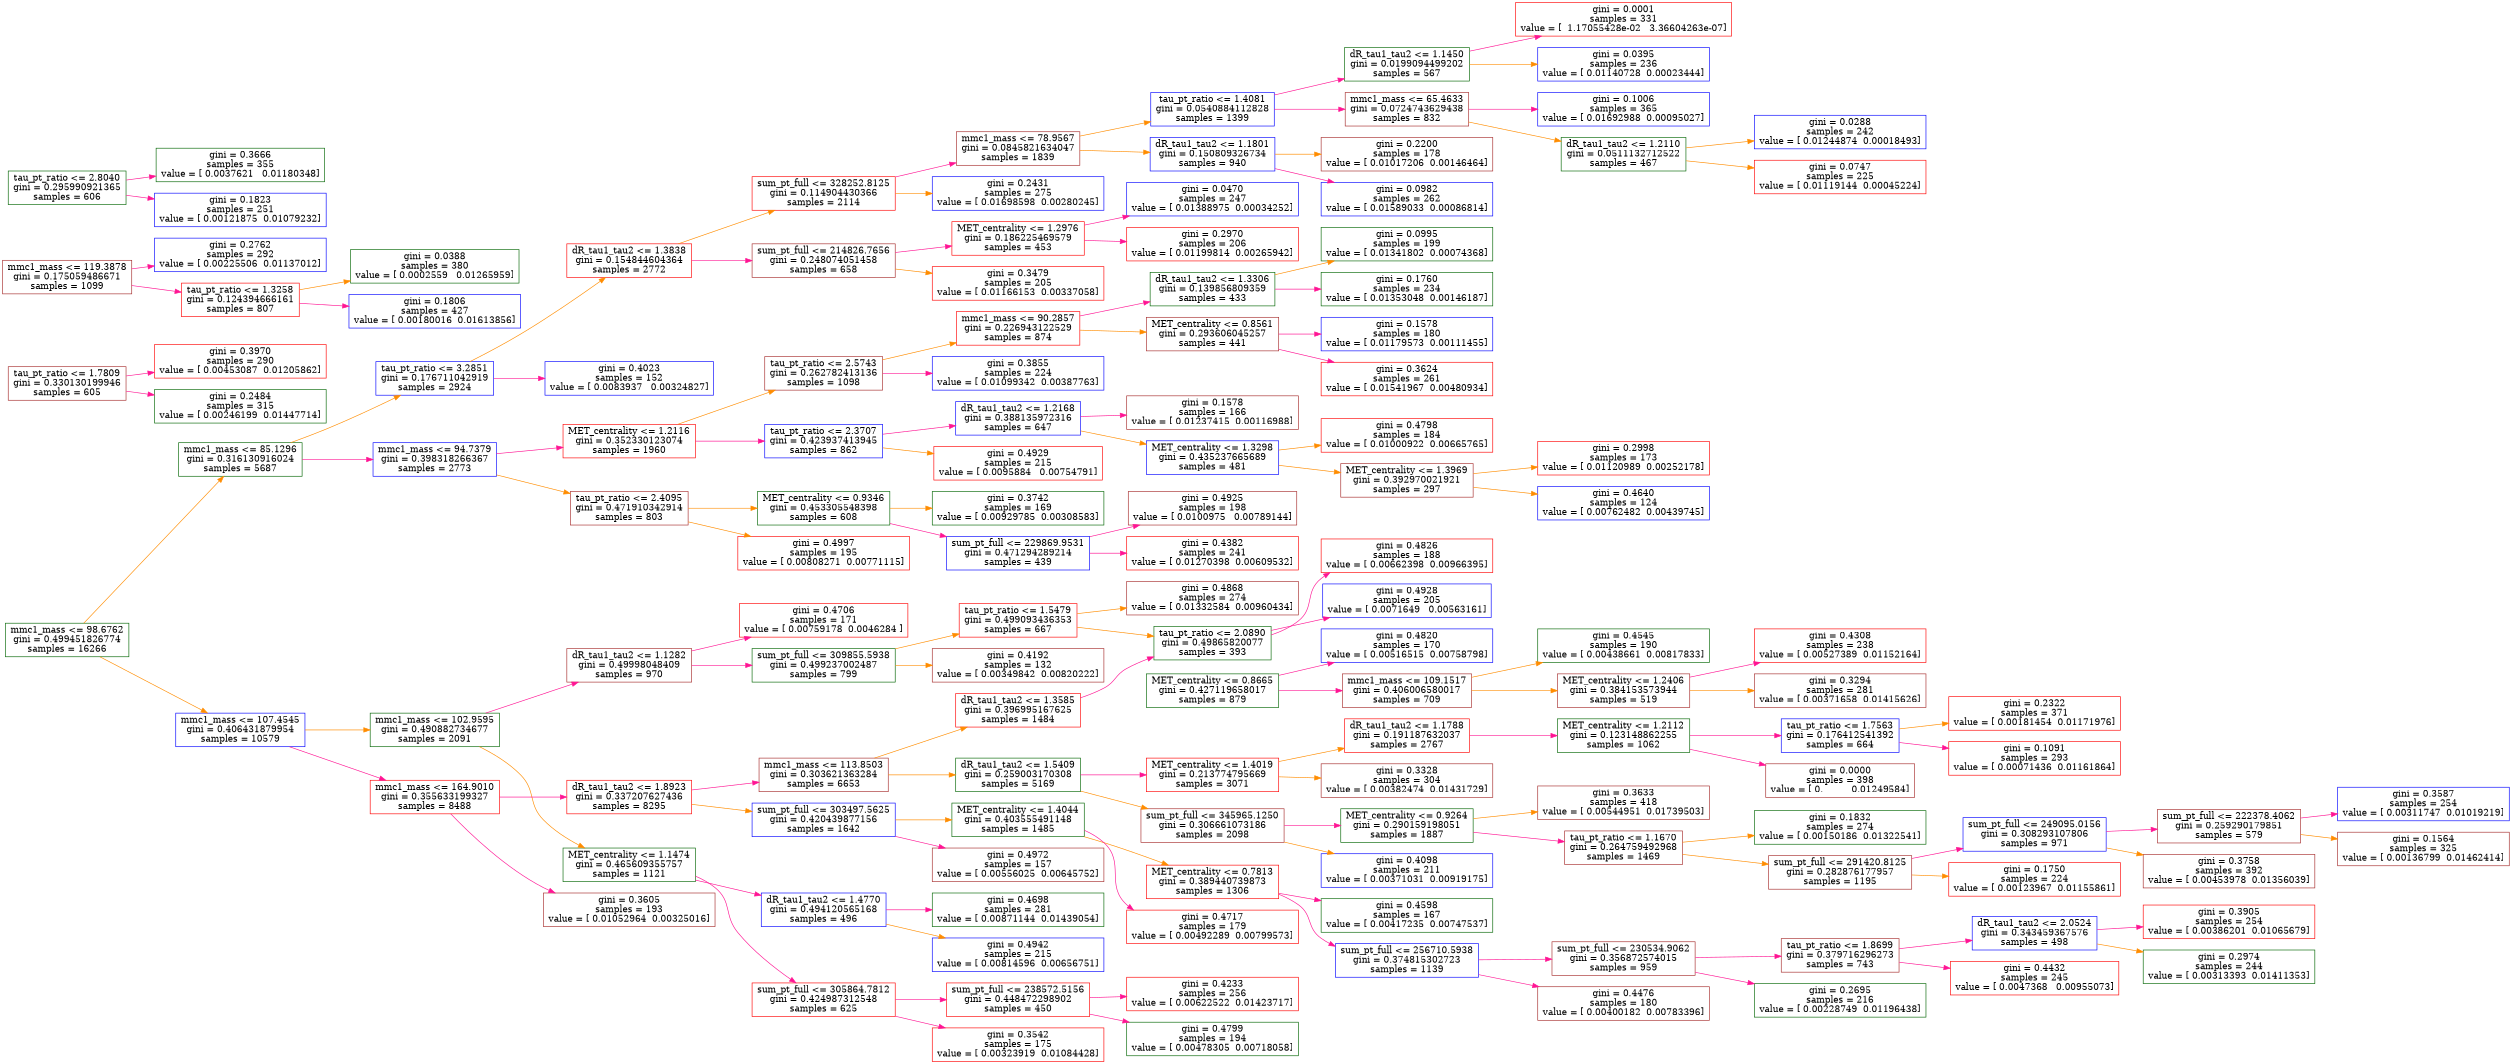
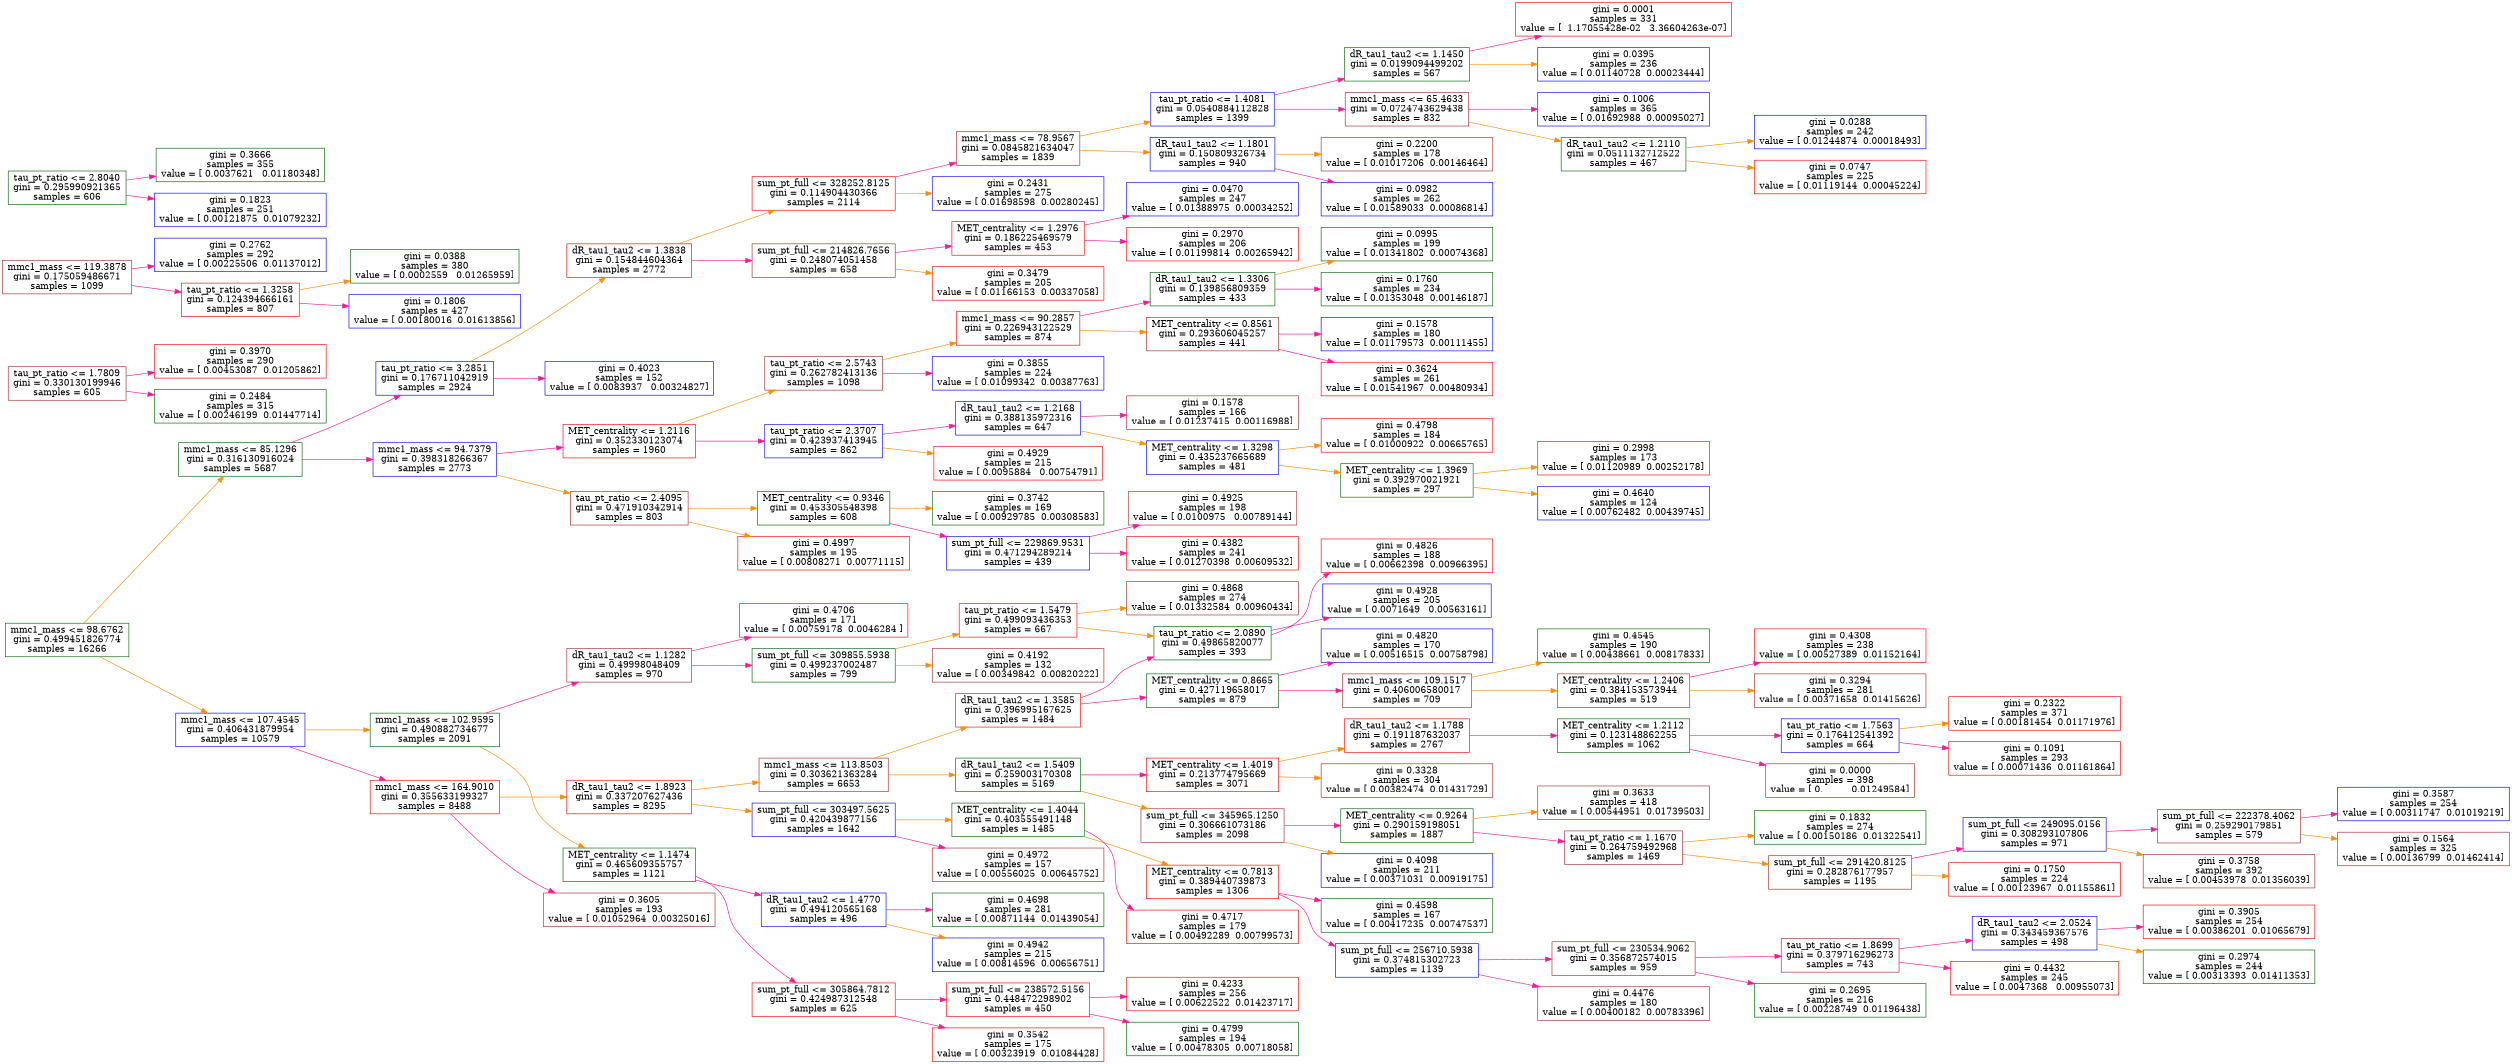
  digraph {
    rankdir=LR
    node [color=red shape=box]
    edge [color=deeppink]
    n1 [color=darkgreen label="mmc1_mass <= 98.6762\ngini = 0.499451826774\nsamples = 16266"]
    n2 [color=darkgreen label="mmc1_mass <= 85.1296\ngini = 0.316130916024\nsamples = 5687"]
    n3 [color=blue label="mmc1_mass <= 107.4545\ngini = 0.406431879954\nsamples = 10579"]
    n4 [color=blue label="tau_pt_ratio <= 3.2851\ngini = 0.176711042919\nsamples = 2924"]
    n5 [color=blue label="mmc1_mass <= 94.7379\ngini = 0.398318266367\nsamples = 2773"]
    n6 [color=darkgreen label="mmc1_mass <= 102.9595\ngini = 0.490882734677\nsamples = 2091"]
    n7 [label="mmc1_mass <= 164.9010\ngini = 0.355633199327\nsamples = 8488"]
    n8 [label="dR_tau1_tau2 <= 1.3838\ngini = 0.154844604364\nsamples = 2772"]
    n9 [color=blue label="gini = 0.4023\nsamples = 152\nvalue = [ 0.0083937   0.00324827]"]
    n10 [label="MET_centrality <= 1.2116\ngini = 0.352330123074\nsamples = 1960"]
    n11 [color=brown label="tau_pt_ratio <= 2.4095\ngini = 0.471910342914\nsamples = 803"]
    n12 [label="sum_pt_full <= 328252.8125\ngini = 0.114904430366\nsamples = 2114"]
    n13 [color=brown label="sum_pt_full <= 214826.7656\ngini = 0.248074051458\nsamples = 658"]
    n14 [color=brown label="mmc1_mass <= 78.9567\ngini = 0.0845821634047\nsamples = 1839"]
    n15 [color=blue label="gini = 0.2431\nsamples = 275\nvalue = [ 0.01698598  0.00280245]"]
    n16 [label="MET_centrality <= 1.2976\ngini = 0.186225469579\nsamples = 453"]
    n17 [label="gini = 0.3479\nsamples = 205\nvalue = [ 0.01166153  0.00337058]"]
    n18 [color=blue label="tau_pt_ratio <= 1.4081\ngini = 0.0540884112828\nsamples = 1399"]
    n19 [color=blue label="dR_tau1_tau2 <= 1.1801\ngini = 0.150809326734\nsamples = 940"]
    n20 [color=darkgreen label="dR_tau1_tau2 <= 1.1450\ngini = 0.0199094499202\nsamples = 567"]
    n21 [color=brown label="mmc1_mass <= 65.4633\ngini = 0.0724743629438\nsamples = 832"]
    n22 [color=brown label="gini = 0.2200\nsamples = 178\nvalue = [ 0.01017206  0.00146464]"]
    n23 [color=blue label="gini = 0.0982\nsamples = 262\nvalue = [ 0.01589033  0.00086814]"]
    n24 [label="gini = 0.0001\nsamples = 331\nvalue = [  1.17055428e-02   3.36604263e-07]"]
    n25 [color=blue label="gini = 0.0395\nsamples = 236\nvalue = [ 0.01140728  0.00023444]"]
    n26 [color=blue label="gini = 0.1006\nsamples = 365\nvalue = [ 0.01692988  0.00095027]"]
    n27 [color=darkgreen label="dR_tau1_tau2 <= 1.2110\ngini = 0.0511132712522\nsamples = 467"]
    n28 [color=blue label="gini = 0.0288\nsamples = 242\nvalue = [ 0.01244874  0.00018493]"]
    n29 [label="gini = 0.0747\nsamples = 225\nvalue = [ 0.01119144  0.00045224]"]
    n30 [color=blue label="gini = 0.0470\nsamples = 247\nvalue = [ 0.01388975  0.00034252]"]
    n31 [label="gini = 0.2970\nsamples = 206\nvalue = [ 0.01199814  0.00265942]"]
    n32 [color=brown label="tau_pt_ratio <= 2.5743\ngini = 0.262782413136\nsamples = 1098"]
    n33 [color=blue label="tau_pt_ratio <= 2.3707\ngini = 0.423937413945\nsamples = 862"]
    n34 [color=darkgreen label="MET_centrality <= 0.9346\ngini = 0.453305548398\nsamples = 608"]
    n35 [label="gini = 0.4997\nsamples = 195\nvalue = [ 0.00808271  0.00771115]"]
    n36 [label="mmc1_mass <= 90.2857\ngini = 0.226943122529\nsamples = 874"]
    n37 [color=blue label="gini = 0.3855\nsamples = 224\nvalue = [ 0.01099342  0.00387763]"]
    n38 [color=blue label="dR_tau1_tau2 <= 1.2168\ngini = 0.388135972316\nsamples = 647"]
    n39 [label="gini = 0.4929\nsamples = 215\nvalue = [ 0.0095884   0.00754791]"]
    n40 [color=darkgreen label="dR_tau1_tau2 <= 1.3306\ngini = 0.139856809359\nsamples = 433"]
    n41 [color=brown label="MET_centrality <= 0.8561\ngini = 0.293606045257\nsamples = 441"]
    n42 [color=darkgreen label="gini = 0.0995\nsamples = 199\nvalue = [ 0.01341802  0.00074368]"]
    n43 [color=darkgreen label="gini = 0.1760\nsamples = 234\nvalue = [ 0.01353048  0.00146187]"]
    n44 [color=blue label="gini = 0.1578\nsamples = 180\nvalue = [ 0.01179573  0.00111455]"]
    n45 [label="gini = 0.3624\nsamples = 261\nvalue = [ 0.01541967  0.00480934]"]
    n46 [color=brown label="gini = 0.1578\nsamples = 166\nvalue = [ 0.01237415  0.00116988]"]
    n47 [color=blue label="MET_centrality <= 1.3298\ngini = 0.435237665689\nsamples = 481"]
    n48 [label="gini = 0.4798\nsamples = 184\nvalue = [ 0.01000922  0.00665765]"]
-   n49 [color=brown label="MET_centrality <= 1.3969\ngini = 0.392970021921\nsamples = 297"]
+   n49 [color=darkgreen label="MET_centrality <= 1.3969\ngini = 0.392970021921\nsamples = 297"]
    n50 [label="gini = 0.2998\nsamples = 173\nvalue = [ 0.01120989  0.00252178]"]
    n51 [color=blue label="gini = 0.4640\nsamples = 124\nvalue = [ 0.00762482  0.00439745]"]
    n52 [color=darkgreen label="gini = 0.3742\nsamples = 169\nvalue = [ 0.00929785  0.00308583]"]
    n53 [color=blue label="sum_pt_full <= 229869.9531\ngini = 0.471294289214\nsamples = 439"]
    n54 [color=brown label="gini = 0.4925\nsamples = 198\nvalue = [ 0.0100975   0.00789144]"]
    n55 [label="gini = 0.4382\nsamples = 241\nvalue = [ 0.01270398  0.00609532]"]
    n56 [color=brown label="dR_tau1_tau2 <= 1.1282\ngini = 0.49998048409\nsamples = 970"]
    n57 [color=darkgreen label="MET_centrality <= 1.1474\ngini = 0.465609355757\nsamples = 1121"]
    n58 [label="dR_tau1_tau2 <= 1.8923\ngini = 0.337207627436\nsamples = 8295"]
    n59 [color=brown label="gini = 0.3605\nsamples = 193\nvalue = [ 0.01052964  0.00325016]"]
    n60 [label="gini = 0.4706\nsamples = 171\nvalue = [ 0.00759178  0.0046284 ]"]
    n61 [color=darkgreen label="sum_pt_full <= 309855.5938\ngini = 0.499237002487\nsamples = 799"]
    n62 [color=blue label="dR_tau1_tau2 <= 1.4770\ngini = 0.494120565168\nsamples = 496"]
    n63 [label="sum_pt_full <= 305864.7812\ngini = 0.424987312548\nsamples = 625"]
    n64 [label="tau_pt_ratio <= 1.5479\ngini = 0.499093436353\nsamples = 667"]
    n65 [color=brown label="gini = 0.4192\nsamples = 132\nvalue = [ 0.00349842  0.00820222]"]
    n66 [color=brown label="gini = 0.4868\nsamples = 274\nvalue = [ 0.01332584  0.00960434]"]
    n67 [color=darkgreen label="tau_pt_ratio <= 2.0890\ngini = 0.49865820077\nsamples = 393"]
    n68 [label="gini = 0.4826\nsamples = 188\nvalue = [ 0.00662398  0.00966395]"]
    n69 [color=blue label="gini = 0.4928\nsamples = 205\nvalue = [ 0.0071649   0.00563161]"]
    n70 [color=darkgreen label="gini = 0.4698\nsamples = 281\nvalue = [ 0.00871144  0.01439054]"]
    n71 [color=blue label="gini = 0.4942\nsamples = 215\nvalue = [ 0.00814596  0.00656751]"]
    n72 [label="sum_pt_full <= 238572.5156\ngini = 0.448472298902\nsamples = 450"]
    n73 [label="gini = 0.3542\nsamples = 175\nvalue = [ 0.00323919  0.01084428]"]
    n74 [label="gini = 0.4233\nsamples = 256\nvalue = [ 0.00622522  0.01423717]"]
    n75 [color=darkgreen label="gini = 0.4799\nsamples = 194\nvalue = [ 0.00478305  0.00718058]"]
    n76 [color=brown label="mmc1_mass <= 113.8503\ngini = 0.303621363284\nsamples = 6653"]
    n77 [color=blue label="sum_pt_full <= 303497.5625\ngini = 0.420439877156\nsamples = 1642"]
    n78 [label="dR_tau1_tau2 <= 1.3585\ngini = 0.396995167625\nsamples = 1484"]
    n79 [color=darkgreen label="dR_tau1_tau2 <= 1.5409\ngini = 0.259003170308\nsamples = 5169"]
    n80 [color=darkgreen label="MET_centrality <= 1.4044\ngini = 0.403555491148\nsamples = 1485"]
    n81 [color=brown label="gini = 0.4972\nsamples = 157\nvalue = [ 0.00556025  0.00645752]"]
    n82 [color=darkgreen label="MET_centrality <= 0.8665\ngini = 0.427119658017\nsamples = 879"]
    n83 [label="MET_centrality <= 1.4019\ngini = 0.213774795669\nsamples = 3071"]
    n84 [color=brown label="sum_pt_full <= 345965.1250\ngini = 0.306661073186\nsamples = 2098"]
    n85 [color=brown label="tau_pt_ratio <= 1.7809\ngini = 0.330130199946\nsamples = 605"]
    n86 [label="gini = 0.3970\nsamples = 290\nvalue = [ 0.00453087  0.01205862]"]
    n87 [color=darkgreen label="gini = 0.2484\nsamples = 315\nvalue = [ 0.00246199  0.01447714]"]
    n88 [color=blue label="gini = 0.4820\nsamples = 170\nvalue = [ 0.00516515  0.00758798]"]
    n89 [color=brown label="mmc1_mass <= 109.1517\ngini = 0.406006580017\nsamples = 709"]
    n90 [color=darkgreen label="gini = 0.4545\nsamples = 190\nvalue = [ 0.00438661  0.00817833]"]
    n91 [color=brown label="MET_centrality <= 1.2406\ngini = 0.384153573944\nsamples = 519"]
    n92 [label="gini = 0.4308\nsamples = 238\nvalue = [ 0.00527389  0.01152164]"]
    n93 [color=brown label="gini = 0.3294\nsamples = 281\nvalue = [ 0.00371658  0.01415626]"]
    n94 [label="dR_tau1_tau2 <= 1.1788\ngini = 0.191187632037\nsamples = 2767"]
    n95 [color=brown label="gini = 0.3328\nsamples = 304\nvalue = [ 0.00382474  0.01431729]"]
    n96 [color=darkgreen label="MET_centrality <= 0.9264\ngini = 0.290159198051\nsamples = 1887"]
    n97 [color=blue label="gini = 0.4098\nsamples = 211\nvalue = [ 0.00371031  0.00919175]"]
    n98 [color=darkgreen label="MET_centrality <= 1.2112\ngini = 0.123148862255\nsamples = 1062"]
    n99 [color=blue label="tau_pt_ratio <= 1.7563\ngini = 0.176412541392\nsamples = 664"]
    n100 [color=brown label="gini = 0.0000\nsamples = 398\nvalue = [ 0.          0.01249584]"]
    n101 [label="gini = 0.2322\nsamples = 371\nvalue = [ 0.00181454  0.01171976]"]
    n102 [label="gini = 0.1091\nsamples = 293\nvalue = [ 0.00071436  0.01161864]"]
    n103 [color=brown label="mmc1_mass <= 119.3878\ngini = 0.175059486671\nsamples = 1099"]
    n104 [color=blue label="gini = 0.2762\nsamples = 292\nvalue = [ 0.00225506  0.01137012]"]
    n105 [label="tau_pt_ratio <= 1.3258\ngini = 0.124394666161\nsamples = 807"]
    n106 [color=darkgreen label="tau_pt_ratio <= 2.8040\ngini = 0.295990921365\nsamples = 606"]
    n107 [color=darkgreen label="gini = 0.3666\nsamples = 355\nvalue = [ 0.0037621   0.01180348]"]
    n108 [color=blue label="gini = 0.1823\nsamples = 251\nvalue = [ 0.00121875  0.01079232]"]
    n109 [color=darkgreen label="gini = 0.0388\nsamples = 380\nvalue = [ 0.0002559   0.01265959]"]
    n110 [color=blue label="gini = 0.1806\nsamples = 427\nvalue = [ 0.00180016  0.01613856]"]
    n111 [color=brown label="gini = 0.3633\nsamples = 418\nvalue = [ 0.00544951  0.01739503]"]
    n112 [color=brown label="tau_pt_ratio <= 1.1670\ngini = 0.264759492968\nsamples = 1469"]
    n113 [color=darkgreen label="gini = 0.1832\nsamples = 274\nvalue = [ 0.00150186  0.01322541]"]
    n114 [color=brown label="sum_pt_full <= 291420.8125\ngini = 0.282876177957\nsamples = 1195"]
    n115 [color=blue label="sum_pt_full <= 249095.0156\ngini = 0.308293107806\nsamples = 971"]
    n116 [label="gini = 0.1750\nsamples = 224\nvalue = [ 0.00123967  0.01155861]"]
    n117 [color=brown label="sum_pt_full <= 222378.4062\ngini = 0.259290179851\nsamples = 579"]
    n118 [color=brown label="gini = 0.3758\nsamples = 392\nvalue = [ 0.00453978  0.01356039]"]
    n119 [color=blue label="gini = 0.3587\nsamples = 254\nvalue = [ 0.00311747  0.01019219]"]
    n120 [color=brown label="gini = 0.1564\nsamples = 325\nvalue = [ 0.00136799  0.01462414]"]
    n121 [label="MET_centrality <= 0.7813\ngini = 0.389440739873\nsamples = 1306"]
    n122 [label="gini = 0.4717\nsamples = 179\nvalue = [ 0.00492289  0.00799573]"]
    n123 [color=darkgreen label="gini = 0.4598\nsamples = 167\nvalue = [ 0.00417235  0.00747537]"]
    n124 [color=blue label="sum_pt_full <= 256710.5938\ngini = 0.374815302723\nsamples = 1139"]
    n125 [color=brown label="sum_pt_full <= 230534.9062\ngini = 0.356872574015\nsamples = 959"]
    n126 [color=brown label="gini = 0.4476\nsamples = 180\nvalue = [ 0.00400182  0.00783396]"]
    n127 [color=brown label="tau_pt_ratio <= 1.8699\ngini = 0.379716296273\nsamples = 743"]
    n128 [color=darkgreen label="gini = 0.2695\nsamples = 216\nvalue = [ 0.00228749  0.01196438]"]
    n129 [color=blue label="dR_tau1_tau2 <= 2.0524\ngini = 0.343459367576\nsamples = 498"]
    n130 [label="gini = 0.4432\nsamples = 245\nvalue = [ 0.0047368   0.00955073]"]
    n131 [label="gini = 0.3905\nsamples = 254\nvalue = [ 0.00386201  0.01065679]"]
    n132 [color=darkgreen label="gini = 0.2974\nsamples = 244\nvalue = [ 0.00313393  0.01411353]"]
    n1 -> n2 [color=darkorange]
    n1 -> n3 [color=darkorange]
-   n2 -> n4 [color=darkorange]
+   n2 -> n4
    n2 -> n5
    n3 -> n6 [color=darkorange]
    n3 -> n7
    n4 -> n8 [color=darkorange]
    n4 -> n9
    n5 -> n10
    n5 -> n11 [color=darkorange]
    n6 -> n56
    n6 -> n57 [color=darkorange]
-   n7 -> n58
+   n7 -> n58 [color=darkorange]
    n7 -> n59
    n8 -> n12 [color=darkorange]
    n8 -> n13
    n10 -> n32 [color=darkorange]
    n10 -> n33
    n11 -> n34 [color=darkorange]
    n11 -> n35 [color=darkorange]
    n12 -> n14
    n12 -> n15 [color=darkorange]
    n13 -> n16
    n13 -> n17 [color=darkorange]
    n14 -> n18 [color=darkorange]
    n14 -> n19 [color=darkorange]
    n16 -> n30
    n16 -> n31
    n18 -> n20
    n18 -> n21
    n19 -> n22 [color=darkorange]
    n19 -> n23
    n20 -> n24
    n20 -> n25 [color=darkorange]
    n21 -> n26
    n21 -> n27 [color=darkorange]
    n27 -> n28 [color=darkorange]
    n27 -> n29 [color=darkorange]
    n32 -> n36 [color=darkorange]
    n32 -> n37
    n33 -> n38
    n33 -> n39 [color=darkorange]
    n34 -> n52 [color=darkorange]
    n34 -> n53
    n36 -> n40
    n36 -> n41 [color=darkorange]
    n38 -> n46
    n38 -> n47 [color=darkorange]
    n40 -> n42 [color=darkorange]
    n40 -> n43
    n41 -> n44
    n41 -> n45
    n47 -> n48 [color=darkorange]
    n47 -> n49 [color=darkorange]
    n49 -> n50 [color=darkorange]
    n49 -> n51 [color=darkorange]
    n53 -> n54
    n53 -> n55
    n56 -> n60
    n56 -> n61
    n57 -> n62
    n57 -> n63
-   n58 -> n76
+   n58 -> n76 [color=darkorange]
    n58 -> n77 [color=darkorange]
    n61 -> n64 [color=darkorange]
    n61 -> n65 [color=darkorange]
    n62 -> n70
    n62 -> n71 [color=darkorange]
    n63 -> n72
    n63 -> n73
    n64 -> n66 [color=darkorange]
    n64 -> n67 [color=darkorange]
    n67 -> n68
    n67 -> n69
    n72 -> n74
    n72 -> n75
    n76 -> n78 [color=darkorange]
    n76 -> n79 [color=darkorange]
    n77 -> n80 [color=darkorange]
    n77 -> n81
    n78 -> n67
+   n78 -> n82
    n79 -> n83
    n79 -> n84 [color=darkorange]
    n80 -> n121 [color=darkorange]
    n80 -> n122
    n82 -> n88
    n82 -> n89
    n83 -> n94 [color=darkorange]
    n83 -> n95 [color=darkorange]
    n84 -> n96
    n84 -> n97 [color=darkorange]
    n85 -> n86
    n85 -> n87
    n89 -> n90 [color=darkorange]
    n89 -> n91 [color=darkorange]
    n91 -> n92
    n91 -> n93 [color=darkorange]
    n94 -> n98
    n96 -> n111 [color=darkorange]
    n96 -> n112
    n98 -> n99
    n98 -> n100
    n99 -> n101 [color=darkorange]
    n99 -> n102
    n103 -> n104
    n103 -> n105
    n105 -> n109 [color=darkorange]
    n105 -> n110
    n106 -> n107
    n106 -> n108
    n112 -> n113 [color=darkorange]
    n112 -> n114 [color=darkorange]
    n114 -> n115
    n114 -> n116 [color=darkorange]
    n115 -> n117
    n115 -> n118 [color=darkorange]
    n117 -> n119
    n117 -> n120 [color=darkorange]
    n121 -> n123
    n121 -> n124
    n124 -> n125
    n124 -> n126
    n125 -> n127
    n125 -> n128
    n127 -> n129
    n127 -> n130
    n129 -> n131
    n129 -> n132 [color=darkorange]
  }
